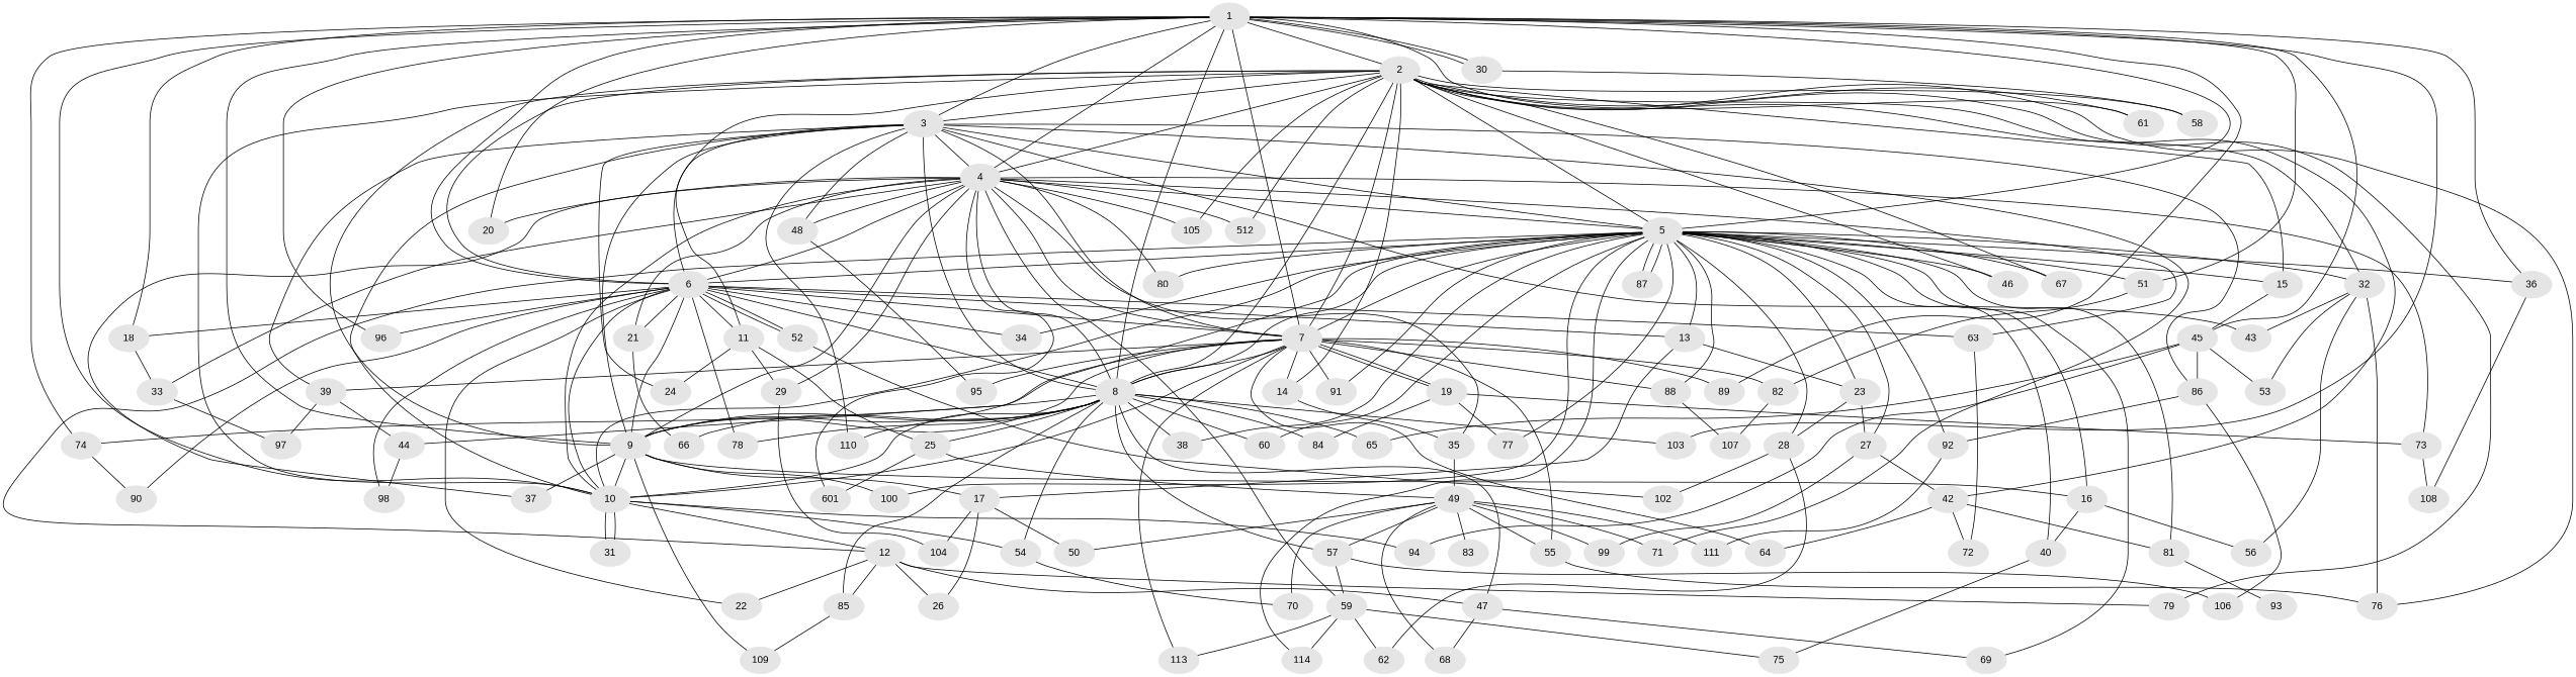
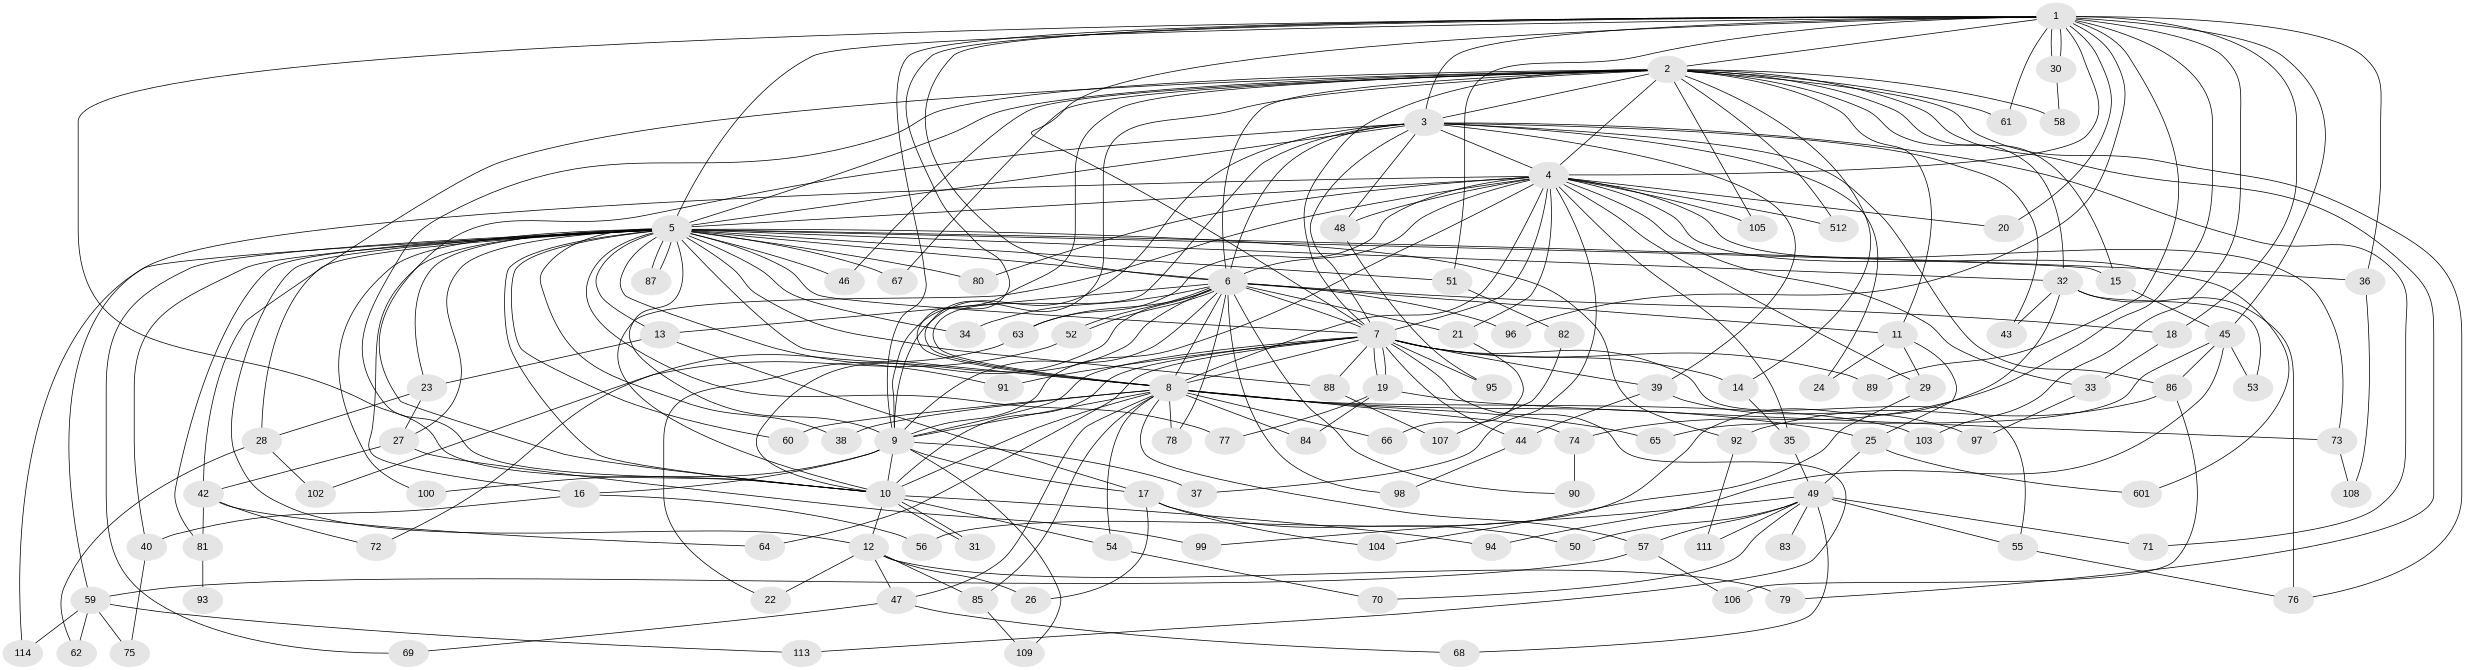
  graph {
    fontname="Liberation Sans"
    node [color=gray90 fontname="Liberation Sans" style=filled]
    edge [fontname="Liberation Sans"]
    1
    2
    3
    4
    5
    6
    7
    8
    9
    10
    18
    20
    30
    36
    45
    51
    61
    74
    89
    96
    103
    11
    14
    15
    32
    42
    46
    58
    67
    76
    79
    105
    n33 [label=512]
    24
    39
    43
    48
    71
    86
-   110
    21
    29
    33
    35
    37
    59
    63
    73
    80
    n50 [label=601]
    12
    13
    16
    23
    27
    28
    34
    38
    40
    60
    69
    77
    81
    87
    88
    91
    92
    100
    114
    22
    52
    78
    90
    98
    19
    44
    55
    64
    82
    95
    113
    25
    47
    54
    57
    65
    66
    84
    85
    17
    109
    31
    94
    108
    53
    56
    72
    97
    106
    104
    49
    62
    75
    26
    99
    102
    93
    107
    111
    68
    70
    50
    83
    1 -- 2
    1 -- 3
    1 -- 4
    1 -- 5
    1 -- 6
    1 -- 7
    1 -- 8
    1 -- 9
    1 -- 10
    1 -- 18
    1 -- 20
    1 -- 30
    1 -- 30
    1 -- 36
    1 -- 45
    1 -- 51
    1 -- 61
    1 -- 74
    1 -- 89
    1 -- 96
    1 -- 103
    2 -- 3
    2 -- 4
    2 -- 5
    2 -- 6
    2 -- 7
    2 -- 8
    2 -- 9
    2 -- 10
    2 -- 61
    2 -- 11
    2 -- 14
    2 -- 15
    2 -- 32
    2 -- 42
    2 -- 46
    2 -- 58
    2 -- 67
    2 -- 76
    2 -- 79
    2 -- 105
    2 -- n33
    3 -- 4
    3 -- 5
    3 -- 6
    3 -- 7
    3 -- 8
    3 -- 9
    3 -- 10
    3 -- 24
    3 -- 39
    3 -- 43
    3 -- 48
    3 -- 71
    3 -- 86
-   3 -- 110
    4 -- 5
    4 -- 6
    4 -- 7
    4 -- 8
    4 -- 9
    4 -- 10
    4 -- 20
    4 -- 105
    4 -- n33
    4 -- 48
    4 -- 21
    4 -- 29
    4 -- 33
    4 -- 35
    4 -- 37
    4 -- 59
    4 -- 63
    4 -- 73
    4 -- 80
    4 -- n50
    5 -- 6
    5 -- 7
    5 -- 8
    5 -- 9
    5 -- 10
    5 -- 36
    5 -- 51
    5 -- 15
    5 -- 32
    5 -- 46
    5 -- 67
    5 -- 80
    5 -- 12
    5 -- 13
    5 -- 16
    5 -- 23
    5 -- 27
    5 -- 28
    5 -- 34
    5 -- 38
    5 -- 40
    5 -- 60
    5 -- 69
    5 -- 77
    5 -- 81
    5 -- 87
    5 -- 87
    5 -- 88
    5 -- 91
    5 -- 92
    5 -- 100
    5 -- 114
    6 -- 7
    6 -- 8
    6 -- 9
    6 -- 10
    6 -- 18
    6 -- 96
    6 -- 11
    6 -- 21
    6 -- 63
    6 -- 13
    6 -- 34
    6 -- 22
    6 -- 52
    6 -- 52
    6 -- 78
    6 -- 90
    6 -- 98
    7 -- 8
    7 -- 9
    7 -- 10
    7 -- 89
    7 -- 14
    7 -- 39
    7 -- 88
    7 -- 91
    7 -- 19
    7 -- 19
    7 -- 44
    7 -- 55
    7 -- 64
-   7 -- 82
    7 -- 95
    7 -- 113
    8 -- 9
    8 -- 10
    8 -- 74
    8 -- 103
-   8 -- 110
    8 -- 38
    8 -- 60
    8 -- 78
    8 -- 25
    8 -- 47
    8 -- 54
    8 -- 57
    8 -- 65
    8 -- 66
    8 -- 84
    8 -- 85
    9 -- 10
    9 -- 37
    9 -- 16
    9 -- 100
    9 -- 17
    9 -- 109
    10 -- 12
    10 -- 54
    10 -- 31
    10 -- 31
    10 -- 94
    18 -- 33
    30 -- 58
    36 -- 108
    45 -- 86
    45 -- 65
    45 -- 94
    45 -- 53
    51 -- 82
    74 -- 90
    11 -- 24
    11 -- 29
    11 -- 25
    14 -- 35
    15 -- 45
    32 -- 76
    32 -- 43
    32 -- 53
    32 -- 56
    42 -- 81
    42 -- 64
    42 -- 72
    39 -- 44
    39 -- 97
    48 -- 95
    86 -- 92
    86 -- 106
    21 -- 66
    29 -- 104
    33 -- 97
    35 -- 49
    59 -- 114
    59 -- 113
    59 -- 62
    59 -- 75
    63 -- 72
    73 -- 108
    12 -- 79
    12 -- 22
    12 -- 47
    12 -- 85
    12 -- 26
    13 -- 23
    13 -- 17
    16 -- 40
    16 -- 56
    23 -- 27
    23 -- 28
    27 -- 42
    27 -- 99
    28 -- 62
    28 -- 102
    40 -- 75
    81 -- 93
    88 -- 107
    92 -- 111
    52 -- 102
    19 -- 73
    19 -- 77
    19 -- 84
    44 -- 98
    55 -- 76
    82 -- 107
    25 -- n50
    25 -- 49
    47 -- 69
    47 -- 68
    54 -- 70
    57 -- 59
    57 -- 106
    85 -- 109
    17 -- 104
    17 -- 26
    17 -- 50
    49 -- 71
    49 -- 55
    49 -- 57
    49 -- 99
    49 -- 111
    49 -- 68
    49 -- 70
    49 -- 50
    49 -- 83
  }
